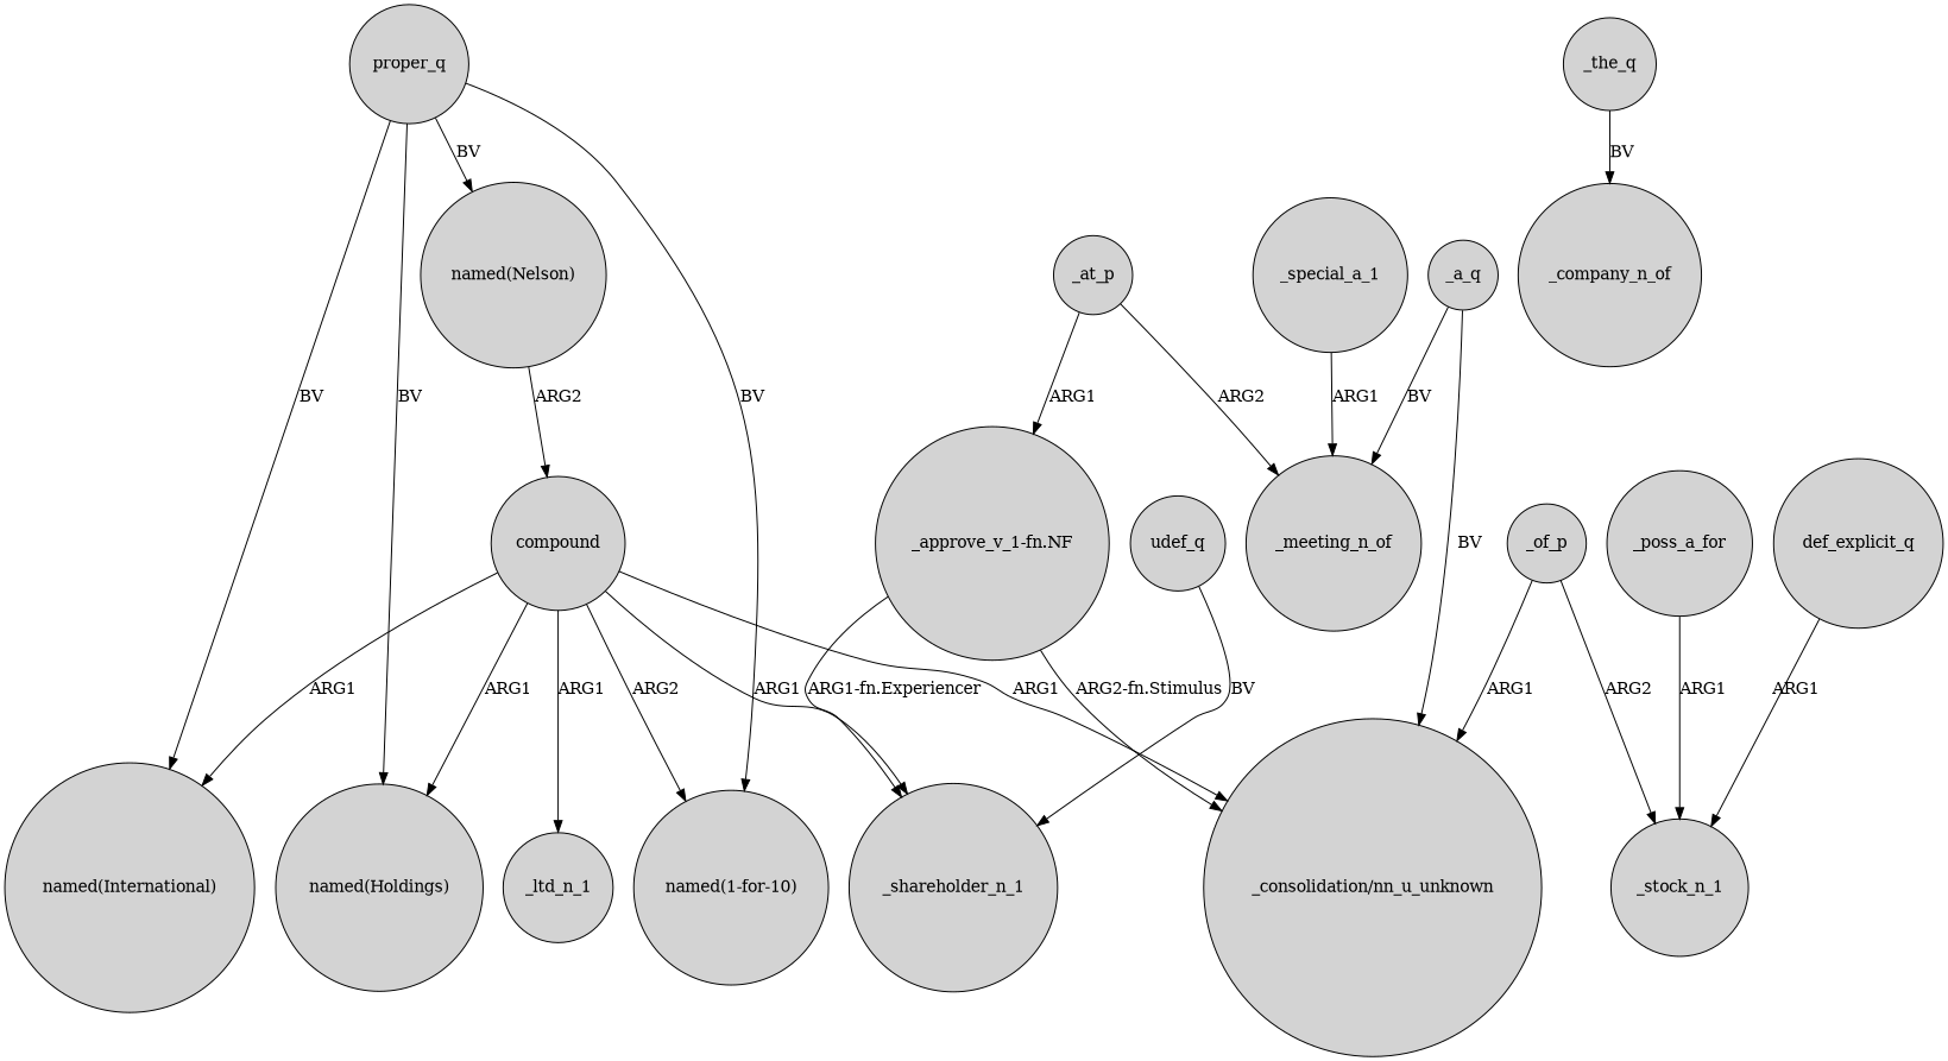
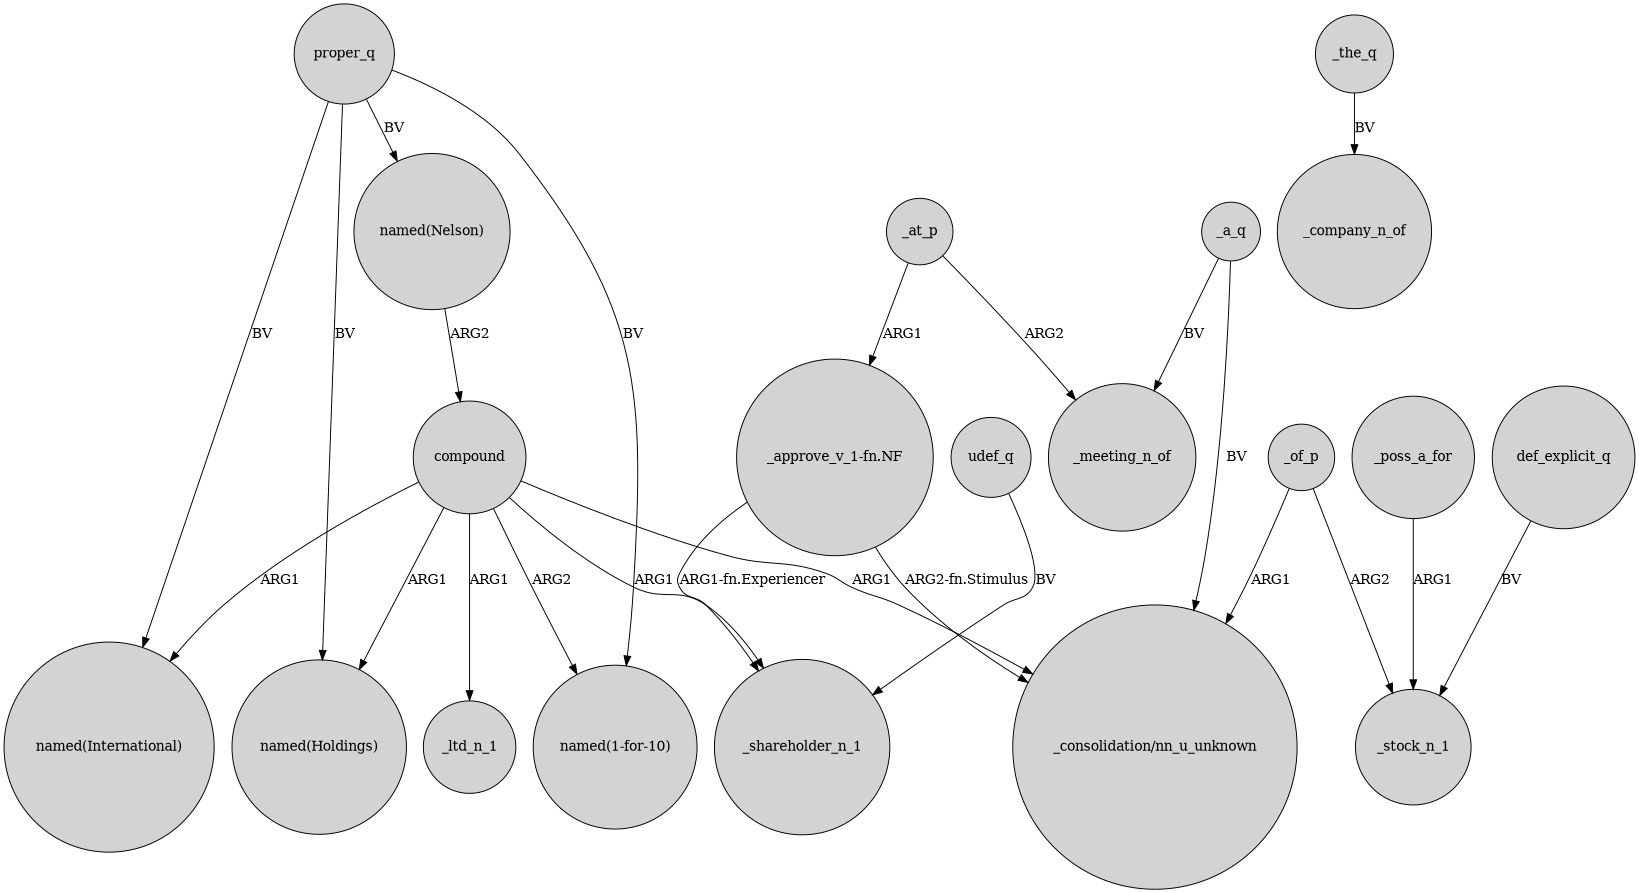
  digraph {
    node [shape=circle style=filled]
    compound
    "named(International)"
    _shareholder_n_1
    "named(Holdings)"
    "named(1-for-10)"
    "_consolidation/nn_u_unknown"
    _ltd_n_1
    "named(Nelson)"
    "_approve_v_1-fn.NF"
    proper_q
    def_explicit_q
    _stock_n_1
    udef_q
    _a_q
    _meeting_n_of
    _the_q
    _company_n_of
    _at_p
    _of_p
    n20 [label=_poss_a_for]
-   _special_a_1
    compound -> "named(International)" [label=ARG1]
    compound -> _shareholder_n_1 [label=ARG1]
    compound -> "named(Holdings)" [label=ARG1]
    compound -> "named(1-for-10)" [label=ARG2]
    compound -> "_consolidation/nn_u_unknown" [label=ARG1]
    compound -> _ltd_n_1 [label=ARG1]
    "named(Nelson)" -> compound [label=ARG2]
    "_approve_v_1-fn.NF" -> _shareholder_n_1 [label="ARG1-fn.Experiencer"]
    "_approve_v_1-fn.NF" -> "_consolidation/nn_u_unknown" [label="ARG2-fn.Stimulus"]
    proper_q -> "named(International)" [label=BV]
    proper_q -> "named(Holdings)" [label=BV]
    proper_q -> "named(1-for-10)" [label=BV]
    proper_q -> "named(Nelson)" [label=BV]
-   def_explicit_q -> _stock_n_1 [label=ARG1]
+   def_explicit_q -> _stock_n_1 [label=BV]
    udef_q -> _shareholder_n_1 [label=BV]
    _a_q -> "_consolidation/nn_u_unknown" [label=BV]
    _a_q -> _meeting_n_of [label=BV]
    _the_q -> _company_n_of [label=BV]
    _at_p -> "_approve_v_1-fn.NF" [label=ARG1]
    _at_p -> _meeting_n_of [label=ARG2]
    _of_p -> "_consolidation/nn_u_unknown" [label=ARG1]
    _of_p -> _stock_n_1 [label=ARG2]
    n20 -> _stock_n_1 [label=ARG1]
-   _special_a_1 -> _meeting_n_of [label=ARG1]
  }
